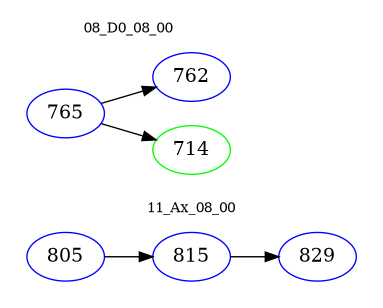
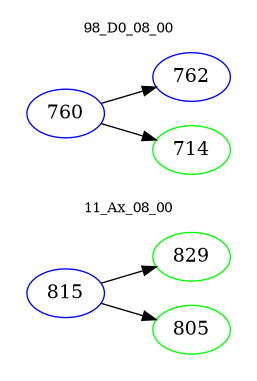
  digraph {
    rankdir=LR
    node [color=blue]
    edge [color=black]
    n1 [label=815]
-   n2 [label=805]
-   n3 [label=829]
-   n4 [label=765]
+   n2 [color=green label=805]
+   n3 [color=green label=829]
+   n4 [label=760]
    n5 [color=green label=714]
    n6 [label=762]
    subgraph cluster_1 {
      color=white
      fontsize=10
      label="11_Ax_08_00"
      n1
      n2
      n3
    }
    subgraph cluster_2 {
      color=white
      fontsize=10
-     label="08_D0_08_00"
+     label="98_D0_08_00"
      n4
      n5
      n6
    }
-   n2 -> n1
+   n1 -> n2
    n1 -> n3
    n4 -> n5
    n4 -> n6
  }
